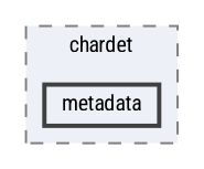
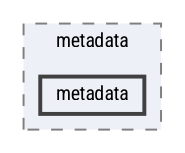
  digraph {
    compound=true
    fontname="Roboto Condensed"
    n1 [color=grey25 fillcolor="#edf0f7" fontname="Roboto Condensed" fontsize=10 height=0.2 label=metadata shape=box style="filled,bold" width=0.4]
    subgraph cluster_1 {
      bgcolor="#edf0f7"
      fontsize=10
-     label=chardet
+     label=metadata
      pencolor=grey50
      style="filled,dashed"
      n1
    }
  }
